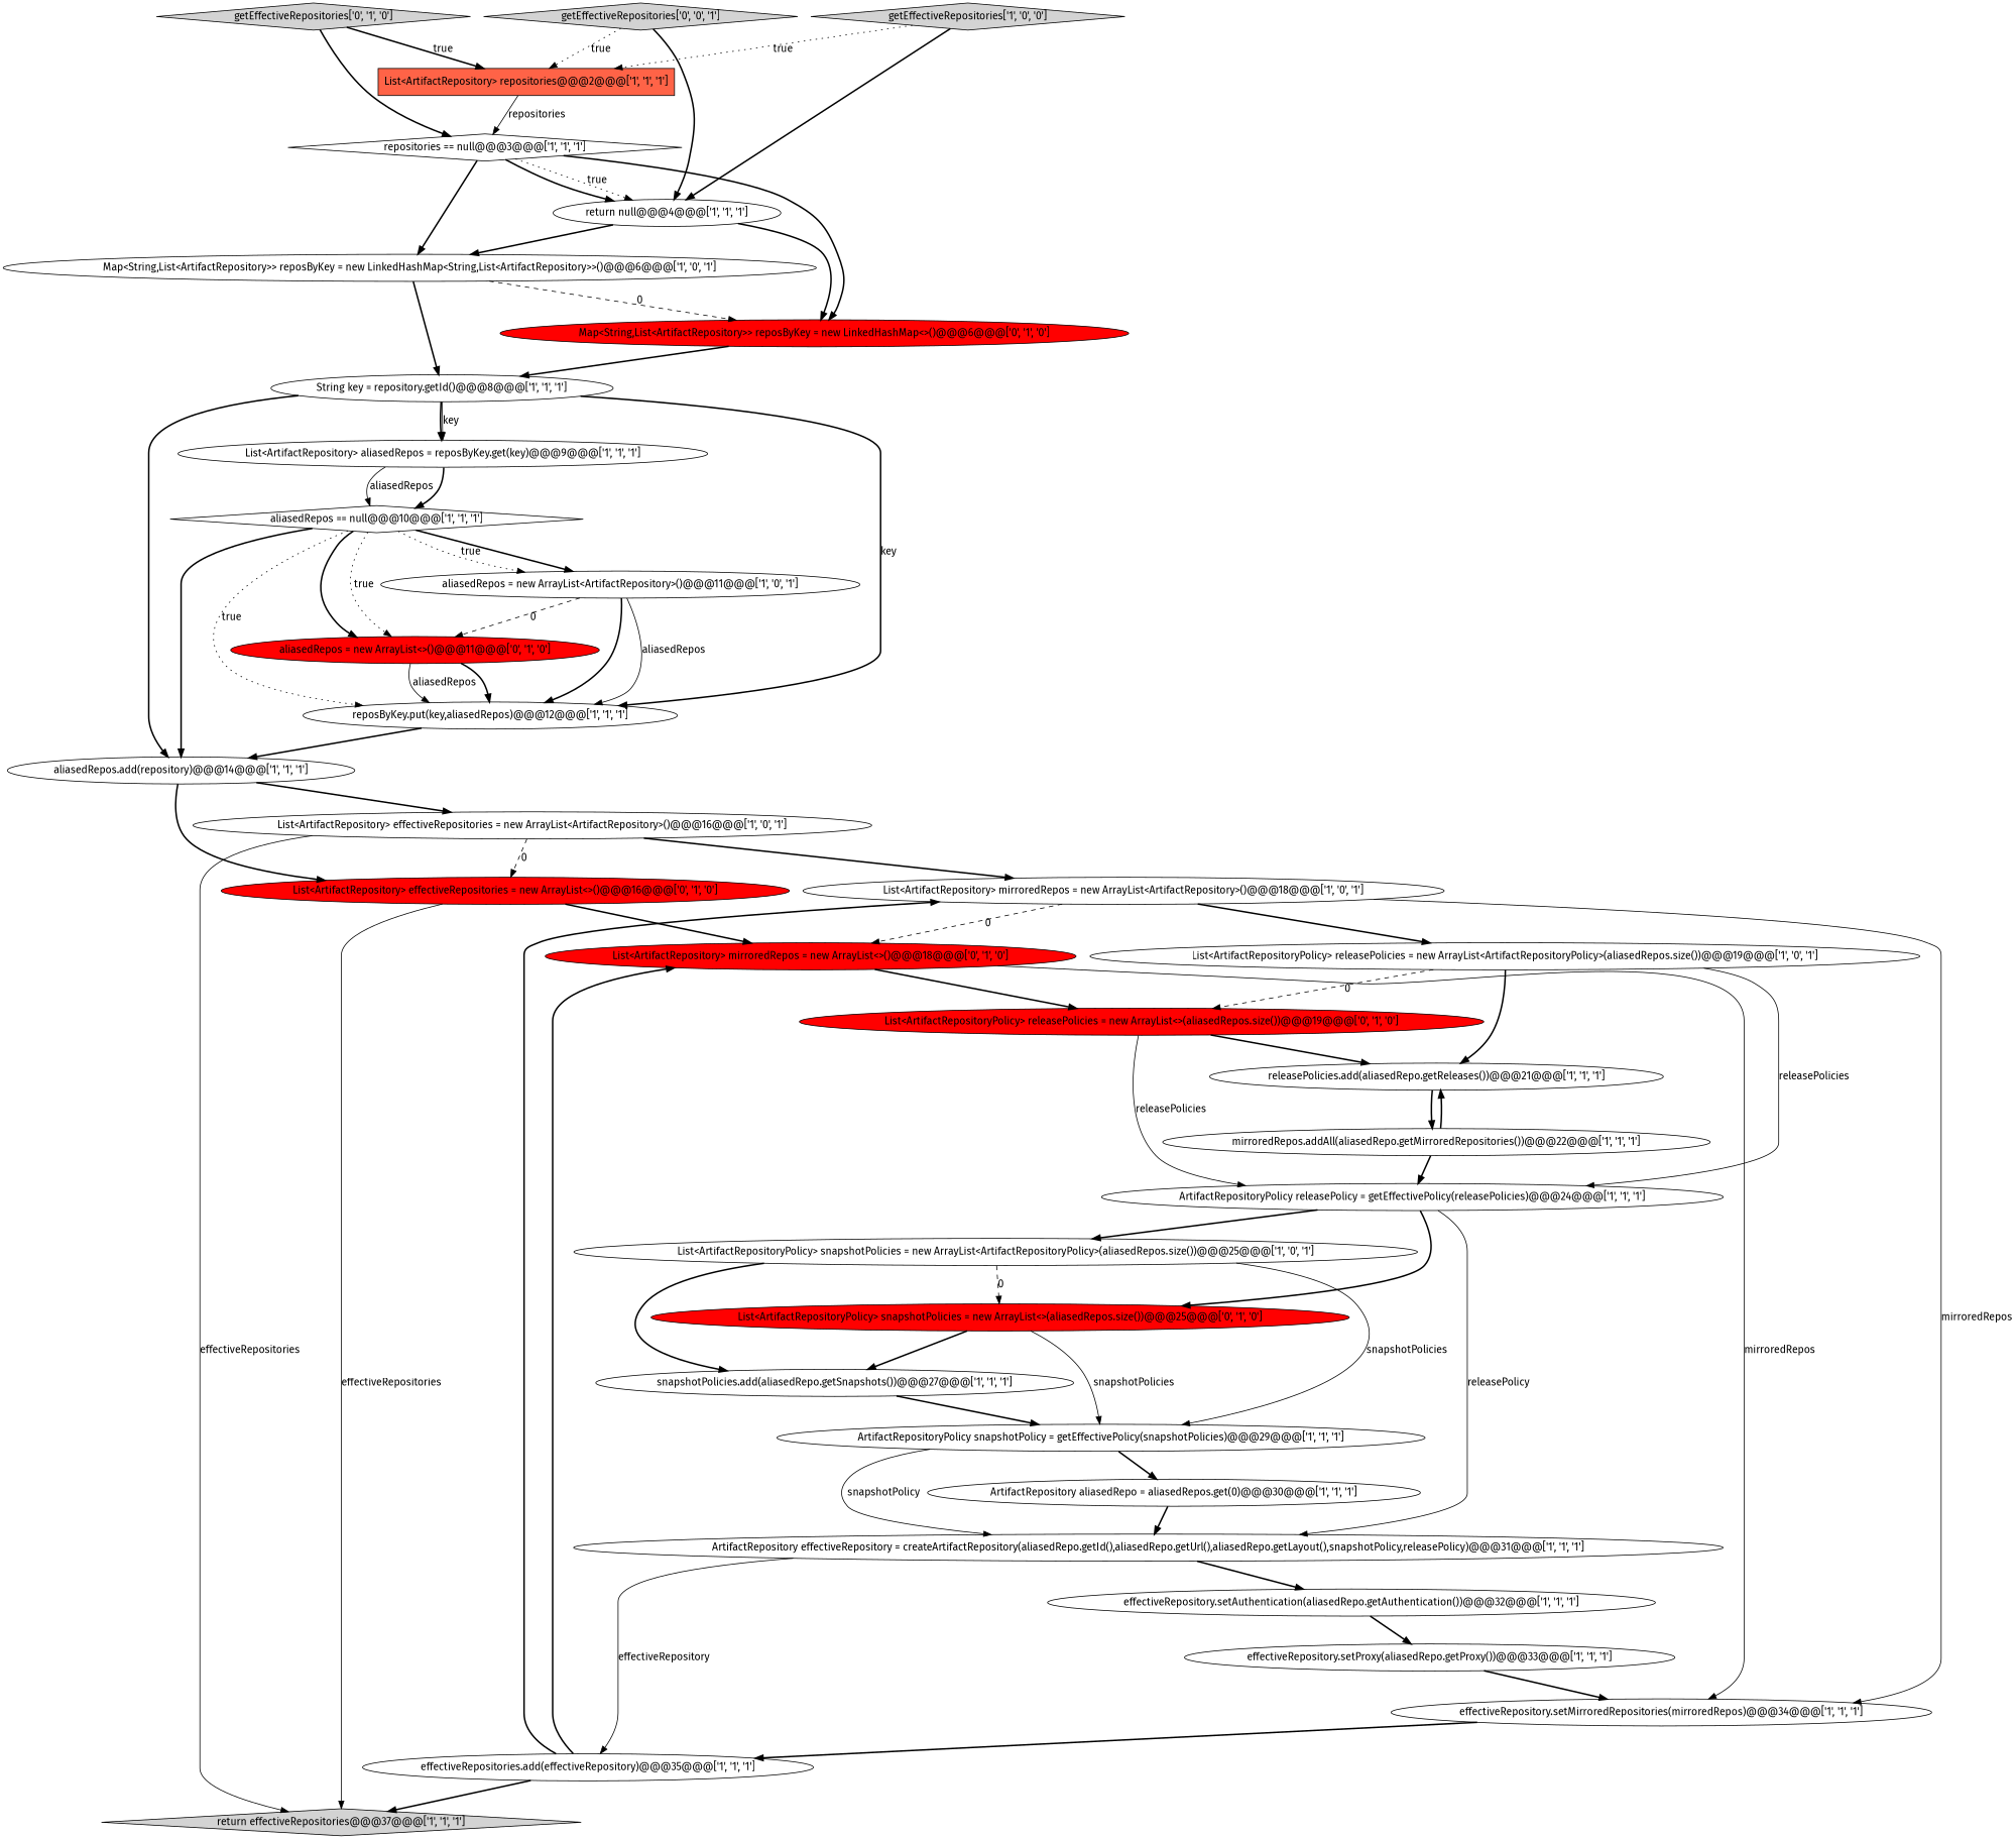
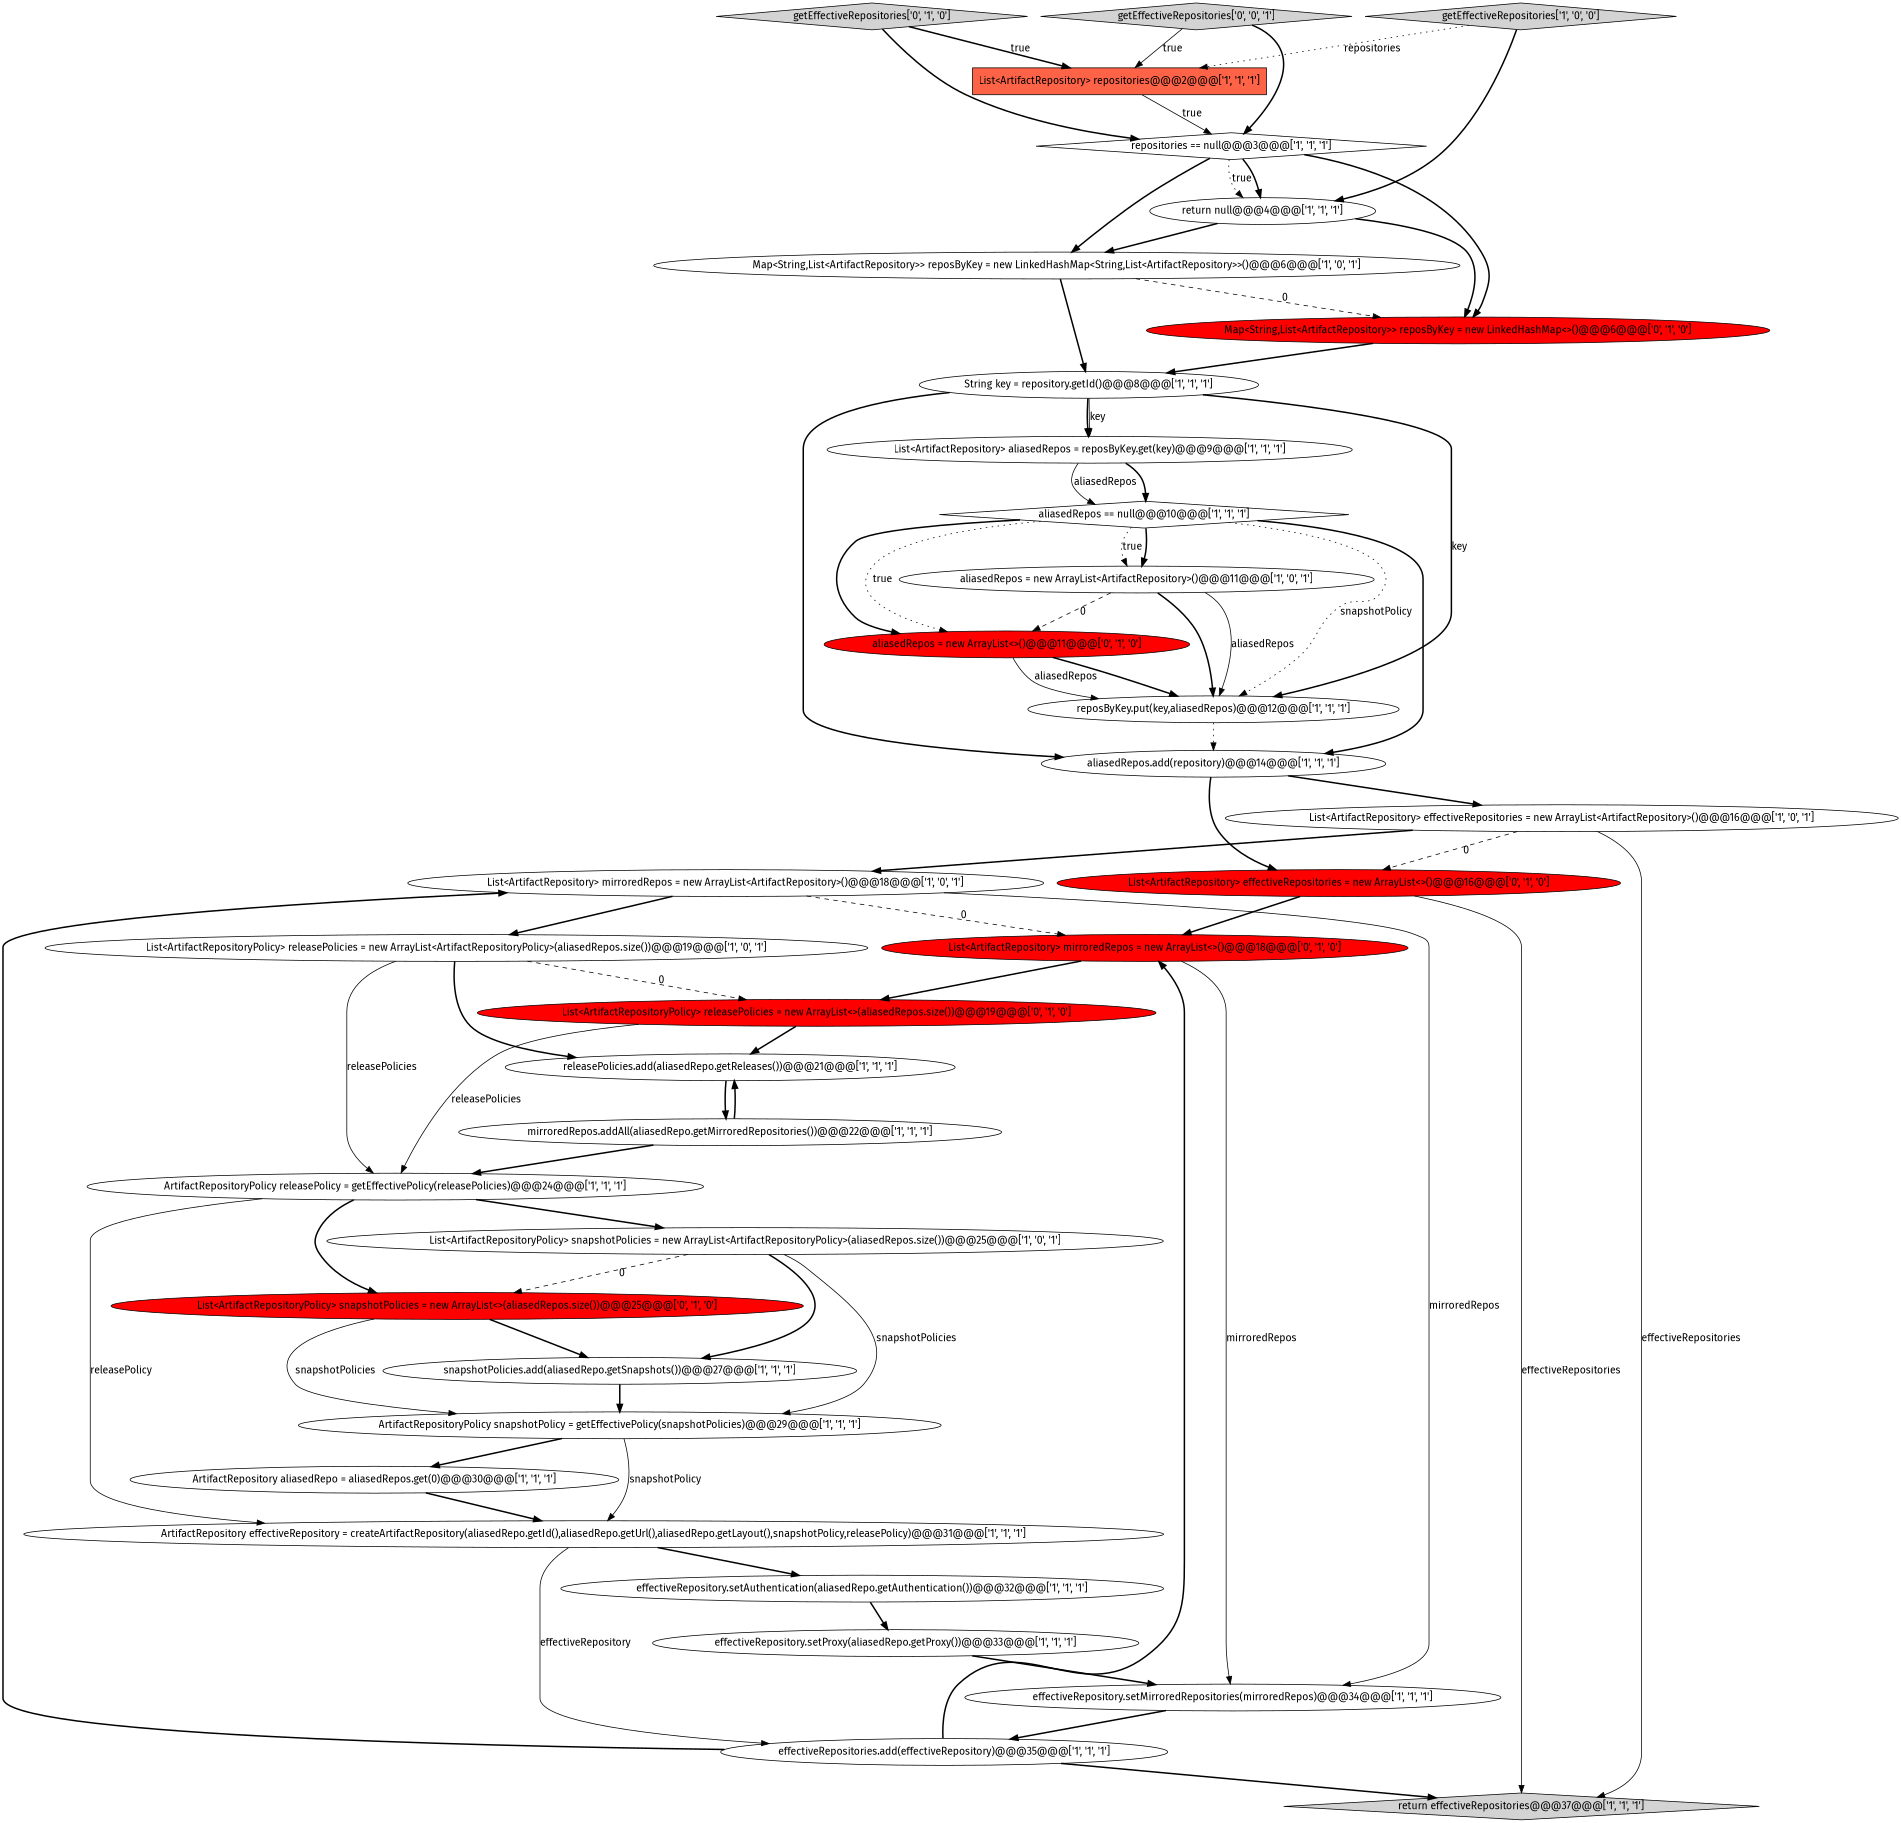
  digraph {
    fontname="Fira Sans"
    node [fillcolor=white fontname="Fira Sans" shape=ellipse style=filled]
    edge [fontname="Fira Sans" style=bold]
    n1 [fillcolor=lightgray label="getEffectiveRepositories['0', '1', '0']" shape=diamond]
    n2 [label="repositories == null@@@3@@@['1', '1', '1']" shape=diamond]
    n3 [fillcolor=tomato label="List<ArtifactRepository> repositories@@@2@@@['1', '1', '1']" shape=box]
    n4 [fillcolor=red label="Map<String,List<ArtifactRepository>> reposByKey = new LinkedHashMap<>()@@@6@@@['0', '1', '0']"]
    n5 [label="return null@@@4@@@['1', '1', '1']"]
    n6 [label="Map<String,List<ArtifactRepository>> reposByKey = new LinkedHashMap<String,List<ArtifactRepository>>()@@@6@@@['1', '0', '1']"]
    n7 [fillcolor=lightgray label="return effectiveRepositories@@@37@@@['1', '1', '1']" shape=diamond]
    n8 [fillcolor=red label="List<ArtifactRepository> mirroredRepos = new ArrayList<>()@@@18@@@['0', '1', '0']"]
    n9 [label="effectiveRepository.setMirroredRepositories(mirroredRepos)@@@34@@@['1', '1', '1']"]
    n10 [fillcolor=red label="List<ArtifactRepositoryPolicy> releasePolicies = new ArrayList<>(aliasedRepos.size())@@@19@@@['0', '1', '0']"]
    n11 [label="effectiveRepositories.add(effectiveRepository)@@@35@@@['1', '1', '1']"]
    n12 [label="ArtifactRepositoryPolicy releasePolicy = getEffectivePolicy(releasePolicies)@@@24@@@['1', '1', '1']"]
    n13 [label="releasePolicies.add(aliasedRepo.getReleases())@@@21@@@['1', '1', '1']"]
    n14 [label="ArtifactRepository effectiveRepository = createArtifactRepository(aliasedRepo.getId(),aliasedRepo.getUrl(),aliasedRepo.getLayout(),snapshotPolicy,releasePolicy)@@@31@@@['1', '1', '1']"]
    n15 [label="effectiveRepository.setAuthentication(aliasedRepo.getAuthentication())@@@32@@@['1', '1', '1']"]
    n16 [label="effectiveRepository.setProxy(aliasedRepo.getProxy())@@@33@@@['1', '1', '1']"]
    n17 [label="List<ArtifactRepository> mirroredRepos = new ArrayList<ArtifactRepository>()@@@18@@@['1', '0', '1']"]
    n18 [label="String key = repository.getId()@@@8@@@['1', '1', '1']"]
    n19 [label="List<ArtifactRepository> aliasedRepos = reposByKey.get(key)@@@9@@@['1', '1', '1']"]
    n20 [label="reposByKey.put(key,aliasedRepos)@@@12@@@['1', '1', '1']"]
    n21 [label="aliasedRepos.add(repository)@@@14@@@['1', '1', '1']"]
    n22 [label="aliasedRepos == null@@@10@@@['1', '1', '1']" shape=diamond]
    n23 [fillcolor=lightgray label="getEffectiveRepositories['1', '0', '0']" shape=diamond]
    n24 [label="List<ArtifactRepository> effectiveRepositories = new ArrayList<ArtifactRepository>()@@@16@@@['1', '0', '1']"]
    n25 [fillcolor=red label="List<ArtifactRepository> effectiveRepositories = new ArrayList<>()@@@16@@@['0', '1', '0']"]
    n26 [label="List<ArtifactRepositoryPolicy> releasePolicies = new ArrayList<ArtifactRepositoryPolicy>(aliasedRepos.size())@@@19@@@['1', '0', '1']"]
    n27 [label="ArtifactRepositoryPolicy snapshotPolicy = getEffectivePolicy(snapshotPolicies)@@@29@@@['1', '1', '1']"]
    n28 [label="ArtifactRepository aliasedRepo = aliasedRepos.get(0)@@@30@@@['1', '1', '1']"]
    n29 [fillcolor=red label="List<ArtifactRepositoryPolicy> snapshotPolicies = new ArrayList<>(aliasedRepos.size())@@@25@@@['0', '1', '0']"]
    n30 [label="snapshotPolicies.add(aliasedRepo.getSnapshots())@@@27@@@['1', '1', '1']"]
    n31 [label="List<ArtifactRepositoryPolicy> snapshotPolicies = new ArrayList<ArtifactRepositoryPolicy>(aliasedRepos.size())@@@25@@@['1', '0', '1']"]
    n32 [label="mirroredRepos.addAll(aliasedRepo.getMirroredRepositories())@@@22@@@['1', '1', '1']"]
    n33 [fillcolor=red label="aliasedRepos = new ArrayList<>()@@@11@@@['0', '1', '0']"]
    n34 [label="aliasedRepos = new ArrayList<ArtifactRepository>()@@@11@@@['1', '0', '1']"]
    n35 [fillcolor=lightgray label="getEffectiveRepositories['0', '0', '1']" shape=diamond]
    n1 -> n2
    n1 -> n3 [label=true]
    n2 -> n4
    n2 -> n5 [label=true style=dotted]
    n2 -> n5
    n2 -> n6
-   n3 -> n2 [label=repositories style=solid]
+   n3 -> n2 [label=true style=solid]
    n4 -> n18
    n5 -> n4
    n5 -> n6
    n6 -> n4 [label=0 style=dashed]
    n6 -> n18
    n8 -> n9 [label=mirroredRepos style=solid]
    n8 -> n10
    n9 -> n11
    n10 -> n12 [label=releasePolicies style=solid]
    n10 -> n13
    n11 -> n7
    n11 -> n8
    n11 -> n17
    n12 -> n14 [label=releasePolicy style=solid]
    n12 -> n29
    n12 -> n31
    n13 -> n32
    n14 -> n11 [label=effectiveRepository style=solid]
    n14 -> n15
    n15 -> n16
    n16 -> n9
    n17 -> n8 [label=0 style=dashed]
    n17 -> n9 [label=mirroredRepos style=solid]
    n17 -> n26
    n18 -> n19 [label=key style=solid]
    n18 -> n19
    n18 -> n20 [label=key]
    n18 -> n21
    n19 -> n22
    n19 -> n22 [label=aliasedRepos style=solid]
-   n20 -> n21
+   n20 -> n21 [style=dotted]
    n21 -> n24
    n21 -> n25
-   n22 -> n20 [label=true style=dotted]
+   n22 -> n20 [label=snapshotPolicy style=dotted]
    n22 -> n21
    n22 -> n33
    n22 -> n33 [label=true style=dotted]
    n22 -> n34
    n22 -> n34 [label=true style=dotted]
-   n23 -> n3 [label=true style=dotted]
+   n23 -> n3 [label=repositories style=dotted]
    n23 -> n5
    n24 -> n7 [label=effectiveRepositories style=solid]
    n24 -> n17
    n24 -> n25 [label=0 style=dashed]
    n25 -> n7 [label=effectiveRepositories style=solid]
    n25 -> n8
    n26 -> n10 [label=0 style=dashed]
    n26 -> n12 [label=releasePolicies style=solid]
    n26 -> n13
    n27 -> n14 [label=snapshotPolicy style=solid]
    n27 -> n28
    n28 -> n14
    n29 -> n27 [label=snapshotPolicies style=solid]
    n29 -> n30
    n30 -> n27
    n31 -> n27 [label=snapshotPolicies style=solid]
    n31 -> n29 [label=0 style=dashed]
    n31 -> n30
    n32 -> n12
    n32 -> n13
    n33 -> n20
    n33 -> n20 [label=aliasedRepos style=solid]
    n34 -> n20 [label=aliasedRepos style=solid]
    n34 -> n20
    n34 -> n33 [label=0 style=dashed]
-   n35 -> n5
-   n35 -> n3 [label=true style=dotted]
+   n35 -> n2
+   n35 -> n3 [label=true style=solid]
  }
